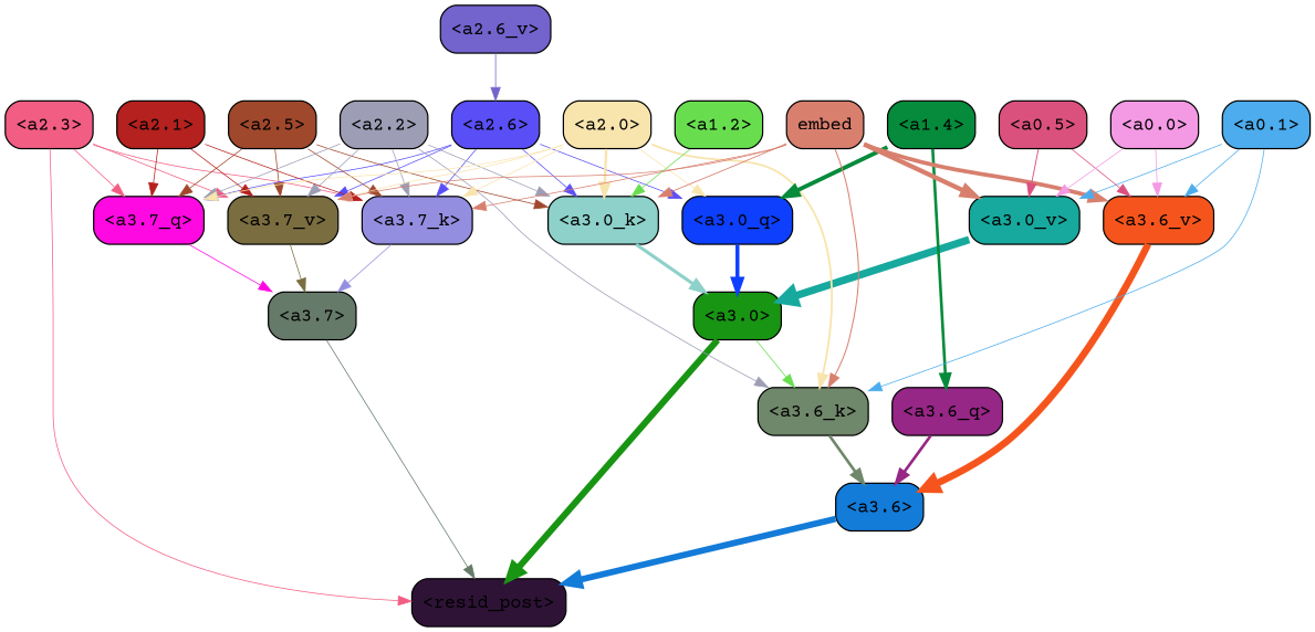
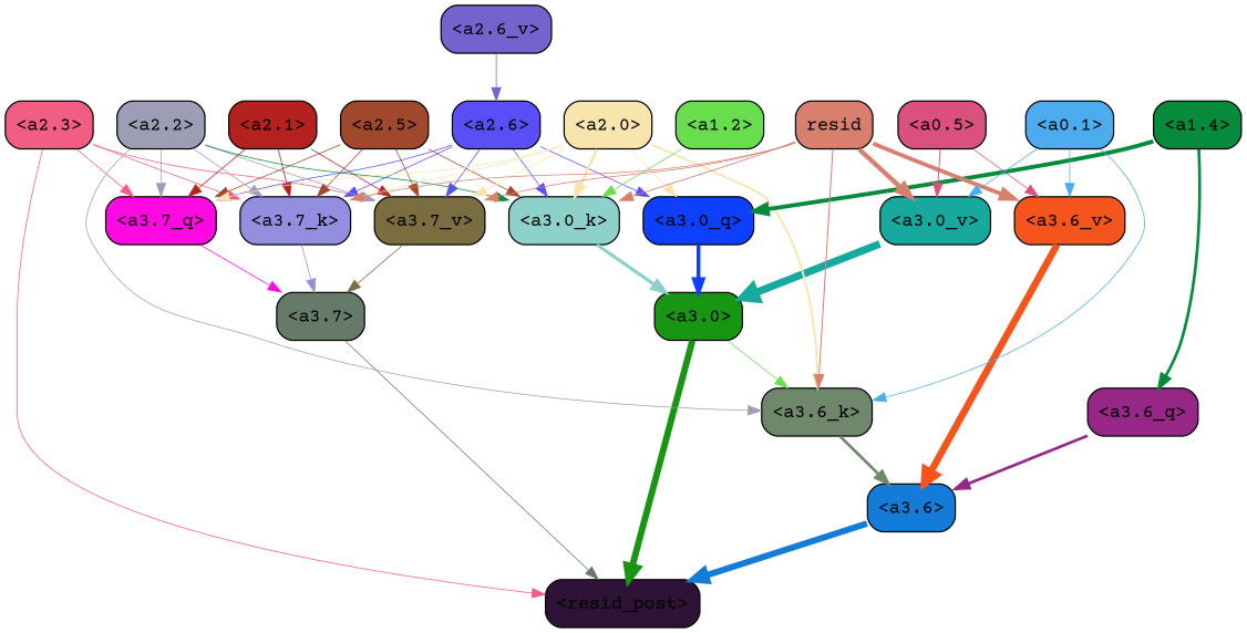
  strict digraph {
    fontname="Courier Prime"
    splines=true
    node [color=black fontname="Courier Prime" shape=box style="filled, rounded"]
    edge [color="#f8e4ad" fontname="Courier Prime" penwidth=0.6]
    "<a3.7>" [fillcolor="#657a68"]
    "<resid_post>" [fillcolor="#2f1337"]
    "<a3.6>" [fillcolor="#137bd8"]
    "<a3.0>" [fillcolor="#189513"]
    "<a3.6_k>" [fillcolor="#6f876a"]
    "<a2.3>" [fillcolor="#f25d83"]
    "<a3.7_q>" [fillcolor="#ff09e2"]
    "<a3.7_k>" [fillcolor="#948ee0"]
    "<a3.7_v>" [fillcolor="#7a6d40"]
    "<a3.6_q>" [fillcolor="#962786"]
    "<a3.0_q>" [fillcolor="#0d3ffd"]
    "<a3.0_k>" [fillcolor="#8dd1ca"]
    "<a3.6_v>" [fillcolor="#f5551d"]
    "<a3.0_v>" [fillcolor="#17a99e"]
    "<a2.6>" [fillcolor="#5a4ef7"]
    "<a2.5>" [fillcolor="#a0482c"]
    "<a2.2>" [fillcolor="#9d9db5"]
    "<a2.1>" [fillcolor="#b4211e"]
    "<a2.0>" [fillcolor="#f8e4ad"]
    "<a1.4>" [fillcolor="#058b3b"]
-   embed [fillcolor="#d87f6e"]
+   embed [fillcolor="#d87f6e" label=resid]
    "<a1.2>" [fillcolor="#68de4f"]
    "<a0.1>" [fillcolor="#4caced"]
    "<a0.5>" [fillcolor="#db517e"]
-   "<a0.0>" [fillcolor="#f499e4"]
    "<a2.6_v>" [fillcolor="#7263cd"]
    "<a3.7>" -> "<resid_post>" [color="#657a68"]
    "<a3.6>" -> "<resid_post>" [color="#137bd8" penwidth=4.7534414529800415]
    "<a3.0>" -> "<resid_post>" [color="#189513" penwidth=4.898576855659485]
    "<a3.0>" -> "<a3.6_k>" [color="#68de4f"]
    "<a3.6_k>" -> "<a3.6>" [color="#6f876a" penwidth=2.13908451795578]
    "<a2.3>" -> "<resid_post>" [color="#f25d83"]
    "<a2.3>" -> "<a3.7_q>" [color="#f25d83"]
    "<a2.3>" -> "<a3.7_k>" [color="#f25d83"]
    "<a2.3>" -> "<a3.7_v>" [color="#f25d83"]
    "<a3.7_q>" -> "<a3.7>" [color="#ff09e2"]
    "<a3.7_k>" -> "<a3.7>" [color="#948ee0"]
    "<a3.7_v>" -> "<a3.7>" [color="#7a6d40"]
    "<a3.6_q>" -> "<a3.6>" [color="#962786" penwidth=2.160832464694977]
    "<a3.0_q>" -> "<a3.0>" [color="#0d3ffd" penwidth=2.870753765106201]
    "<a3.0_k>" -> "<a3.0>" [color="#8dd1ca" penwidth=2.520303964614868]
    "<a3.6_v>" -> "<a3.6>" [color="#f5551d" penwidth=5.297133803367615]
    "<a3.0_v>" -> "<a3.0>" [color="#17a99e" penwidth=5.680712580680847]
    "<a2.6>" -> "<a3.7_q>" [color="#5a4ef7"]
    "<a2.6>" -> "<a3.7_k>" [color="#5a4ef7"]
    "<a2.6>" -> "<a3.7_v>" [color="#5a4ef7"]
    "<a2.6>" -> "<a3.0_q>" [color="#5a4ef7"]
    "<a2.6>" -> "<a3.0_k>" [color="#5a4ef7"]
    "<a2.5>" -> "<a3.7_q>" [color="#a0482c"]
    "<a2.5>" -> "<a3.7_k>" [color="#a0482c"]
    "<a2.5>" -> "<a3.7_v>" [color="#a0482c"]
    "<a2.5>" -> "<a3.0_k>" [color="#a0482c"]
    "<a2.2>" -> "<a3.6_k>" [color="#9d9db5"]
    "<a2.2>" -> "<a3.7_q>" [color="#9d9db5"]
    "<a2.2>" -> "<a3.7_k>" [color="#9d9db5"]
    "<a2.2>" -> "<a3.7_v>" [color="#9d9db5"]
-   "<a2.2>" -> "<a3.0_k>" [color="#9d9db5"]
+   "<a2.2>" -> "<a3.0_k>" [color="#058b3b"]
    "<a2.1>" -> "<a3.7_q>" [color="#b4211e"]
    "<a2.1>" -> "<a3.7_k>" [color="#b4211e"]
    "<a2.1>" -> "<a3.7_v>" [color="#b4211e"]
    "<a2.0>" -> "<a3.6_k>" [penwidth=1.4807794839143753]
    "<a2.0>" -> "<a3.7_q>"
    "<a2.0>" -> "<a3.7_k>"
    "<a2.0>" -> "<a3.7_v>"
    "<a2.0>" -> "<a3.0_q>"
    "<a2.0>" -> "<a3.0_k>" [penwidth=1.9436544477939606]
    "<a1.4>" -> "<a3.6_q>" [color="#058b3b" penwidth=2.1635248363018036]
    "<a1.4>" -> "<a3.0_q>" [color="#058b3b" penwidth=3.1362746953964233]
    embed -> "<a3.6_k>" [color="#d87f6e" penwidth=0.8202246725559235]
    embed -> "<a3.7_k>" [color="#d87f6e"]
    embed -> "<a3.7_v>" [color="#d87f6e"]
    embed -> "<a3.0_k>" [color="#d87f6e" penwidth=0.6771316379308701]
    embed -> "<a3.6_v>" [color="#d87f6e" penwidth=3.067279100418091]
    embed -> "<a3.0_v>" [color="#d87f6e" penwidth=3.5202720761299133]
    "<a1.2>" -> "<a3.0_k>" [color="#68de4f"]
    "<a0.1>" -> "<a3.6_k>" [color="#4caced"]
    "<a0.1>" -> "<a3.6_v>" [color="#4caced"]
    "<a0.1>" -> "<a3.0_v>" [color="#4caced"]
    "<a0.5>" -> "<a3.6_v>" [color="#db517e"]
    "<a0.5>" -> "<a3.0_v>" [color="#db517e" penwidth=0.764040544629097]
-   "<a0.0>" -> "<a3.6_v>" [color="#f499e4"]
-   "<a0.0>" -> "<a3.0_v>" [color="#f499e4"]
    "<a2.6_v>" -> "<a2.6>" [color="#7263cd"]
  }
